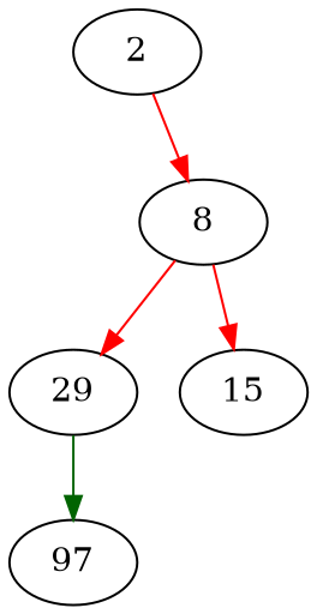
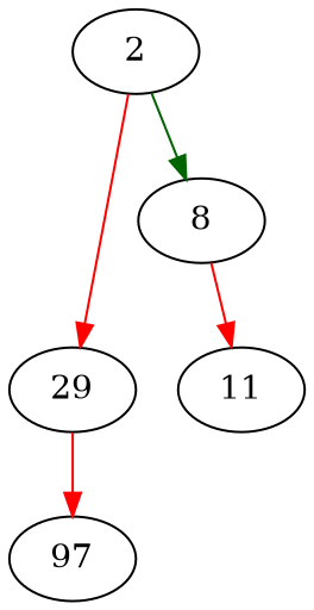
  strict digraph {
    edge [color=darkgreen cond=true]
    2 [entry=true]
    8
    29
-   11 [label=15]
+   11
    n5 [label=97]
-   2 -> 8 [color=red]
-   8 -> 29 [color=red cond=false]
+   2 -> 8
+   2 -> 29 [color=red cond=false]
    8 -> 11 [color=red]
-   29 -> n5
+   29 -> n5 [color=red]
  }
